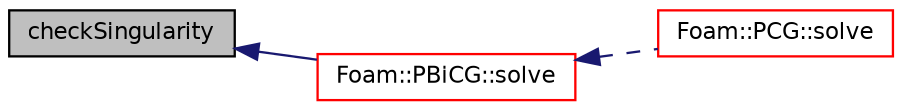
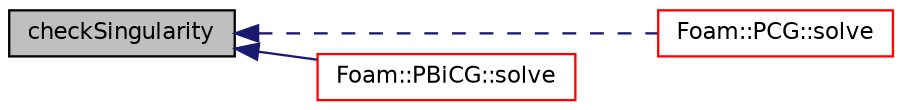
  digraph {
    rankdir=LR
    node [color=red fontname=Helvetica fontsize=10 shape=record]
    edge [color=midnightblue dir=back fontname=Helvetica fontsize=10 labelfontname=Helvetica labelfontsize=10]
    n1 [color=black fillcolor=grey75 fontcolor=black height=0.2 label=checkSingularity style=filled width=0.4]
    n2 [height=0.2 label="Foam::PCG::solve" width=0.4]
    n3 [height=0.2 label="Foam::PBiCG::solve" width=0.4]
-   n3 -> n2 [style=dashed]
+   n1 -> n2 [style=dashed]
    n1 -> n3 [style=solid]
  }
